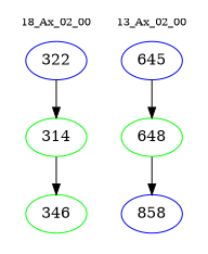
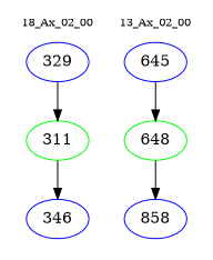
  digraph {
    node [color=blue]
    edge [color=black]
-   n1 [label=322]
-   n2 [color=green label=314]
-   n3 [color=green label=346]
+   n1 [label=329]
+   n2 [color=green label=311]
+   n3 [label=346]
    n4 [label=645]
    n5 [color=green label=648]
    n6 [label=858]
    subgraph cluster_1 {
      color=white
      fontsize=10
      label="18_Ax_02_00"
      n1
      n2
      n3
    }
    subgraph cluster_2 {
      color=white
      fontsize=10
      label="13_Ax_02_00"
      n4
      n5
      n6
    }
    n1 -> n2
    n2 -> n3
    n4 -> n5
    n5 -> n6
  }
